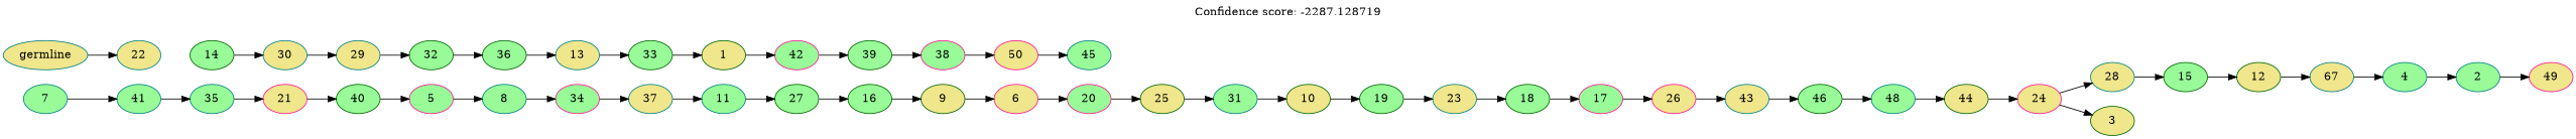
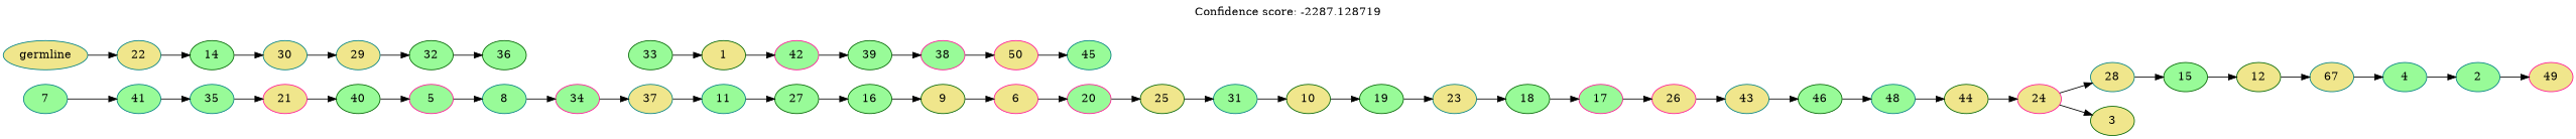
  digraph {
    label="Confidence score: -2287.128719"
    labelloc=t
    rankdir=LR
    node [color=teal fillcolor=palegreen style=filled]
    n1 [label=2]
    n2 [color=deeppink fillcolor=khaki label=49]
    n3 [label=4]
    n4 [fillcolor=khaki label=67]
    n5 [color=darkgreen fillcolor=khaki label=12]
    n6 [color=darkgreen label=15]
    n7 [fillcolor=khaki label=28]
    n8 [color=darkgreen fillcolor=khaki label=3]
    n9 [color=deeppink fillcolor=khaki label=24]
    n10 [color=darkgreen fillcolor=khaki label=44]
    n11 [label=48]
    n12 [color=darkgreen label=46]
    n13 [fillcolor=khaki label=43]
    n14 [color=deeppink fillcolor=khaki label=26]
    n15 [color=deeppink label=17]
    n16 [color=darkgreen label=18]
    n17 [fillcolor=khaki label=23]
    n18 [color=darkgreen label=19]
    n19 [color=darkgreen fillcolor=khaki label=10]
    n20 [label=31]
    n21 [color=darkgreen fillcolor=khaki label=25]
    n22 [color=deeppink label=20]
    n23 [color=deeppink fillcolor=khaki label=6]
    n24 [color=darkgreen fillcolor=khaki label=9]
    n25 [color=darkgreen label=16]
    n26 [color=darkgreen label=27]
    n27 [label=11]
    n28 [fillcolor=khaki label=37]
    n29 [color=deeppink label=34]
    n30 [label=8]
    n31 [color=deeppink label=5]
    n32 [color=darkgreen label=40]
    n33 [color=deeppink fillcolor=khaki label=21]
    n34 [label=35]
    n35 [label=41]
    n36 [label=7]
    n37 [color=deeppink fillcolor=khaki label=50]
    n38 [label=45]
    n39 [color=deeppink label=38]
    n40 [color=darkgreen label=39]
    n41 [color=deeppink label=42]
    n42 [color=darkgreen fillcolor=khaki label=1]
    n43 [color=darkgreen label=33]
-   n44 [fillcolor=khaki label=13]
    n45 [color=darkgreen label=36]
    n46 [color=darkgreen label=32]
    n47 [fillcolor=khaki label=29]
    n48 [fillcolor=khaki label=30]
    n49 [color=darkgreen label=14]
    n50 [fillcolor=khaki label=22]
    n51 [fillcolor=khaki label=germline]
    n1 -> n2
    n3 -> n1
    n4 -> n3
    n5 -> n4
    n6 -> n5
    n7 -> n6
    n9 -> n7
    n9 -> n8
    n10 -> n9
    n11 -> n10
    n12 -> n11
    n13 -> n12
    n14 -> n13
    n15 -> n14
    n16 -> n15
    n17 -> n16
    n18 -> n17
    n19 -> n18
    n20 -> n19
    n21 -> n20
    n22 -> n21
    n23 -> n22
    n24 -> n23
    n25 -> n24
    n26 -> n25
    n27 -> n26
    n28 -> n27
    n29 -> n28
    n30 -> n29
    n31 -> n30
    n32 -> n31
    n33 -> n32
    n34 -> n33
    n35 -> n34
    n36 -> n35
    n37 -> n38
    n39 -> n37
    n40 -> n39
    n41 -> n40
    n42 -> n41
    n43 -> n42
-   n44 -> n43
-   n45 -> n44
    n46 -> n45
    n47 -> n46
    n48 -> n47
    n49 -> n48
+   n50 -> n49
    n51 -> n50
  }
